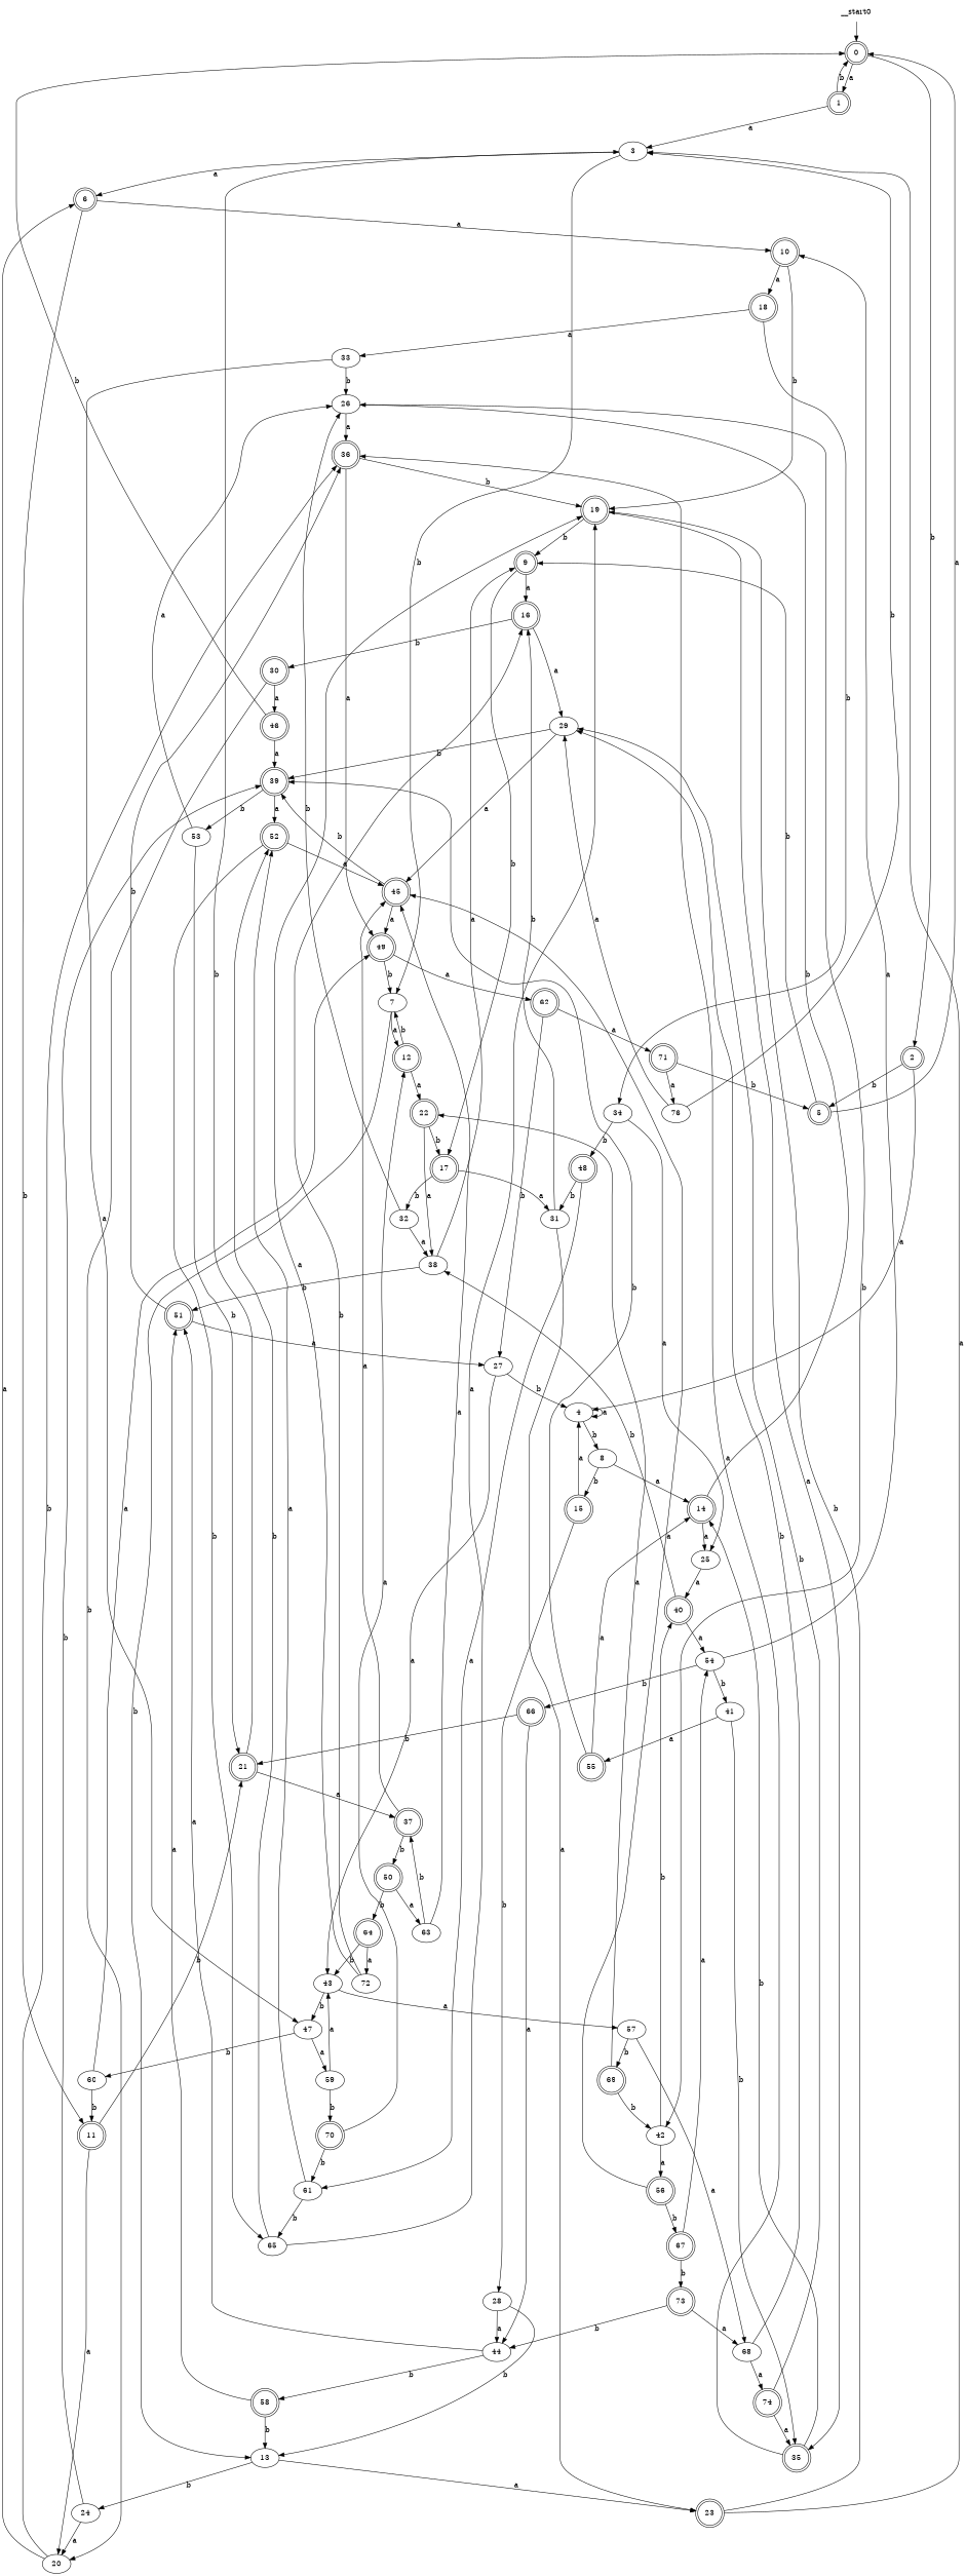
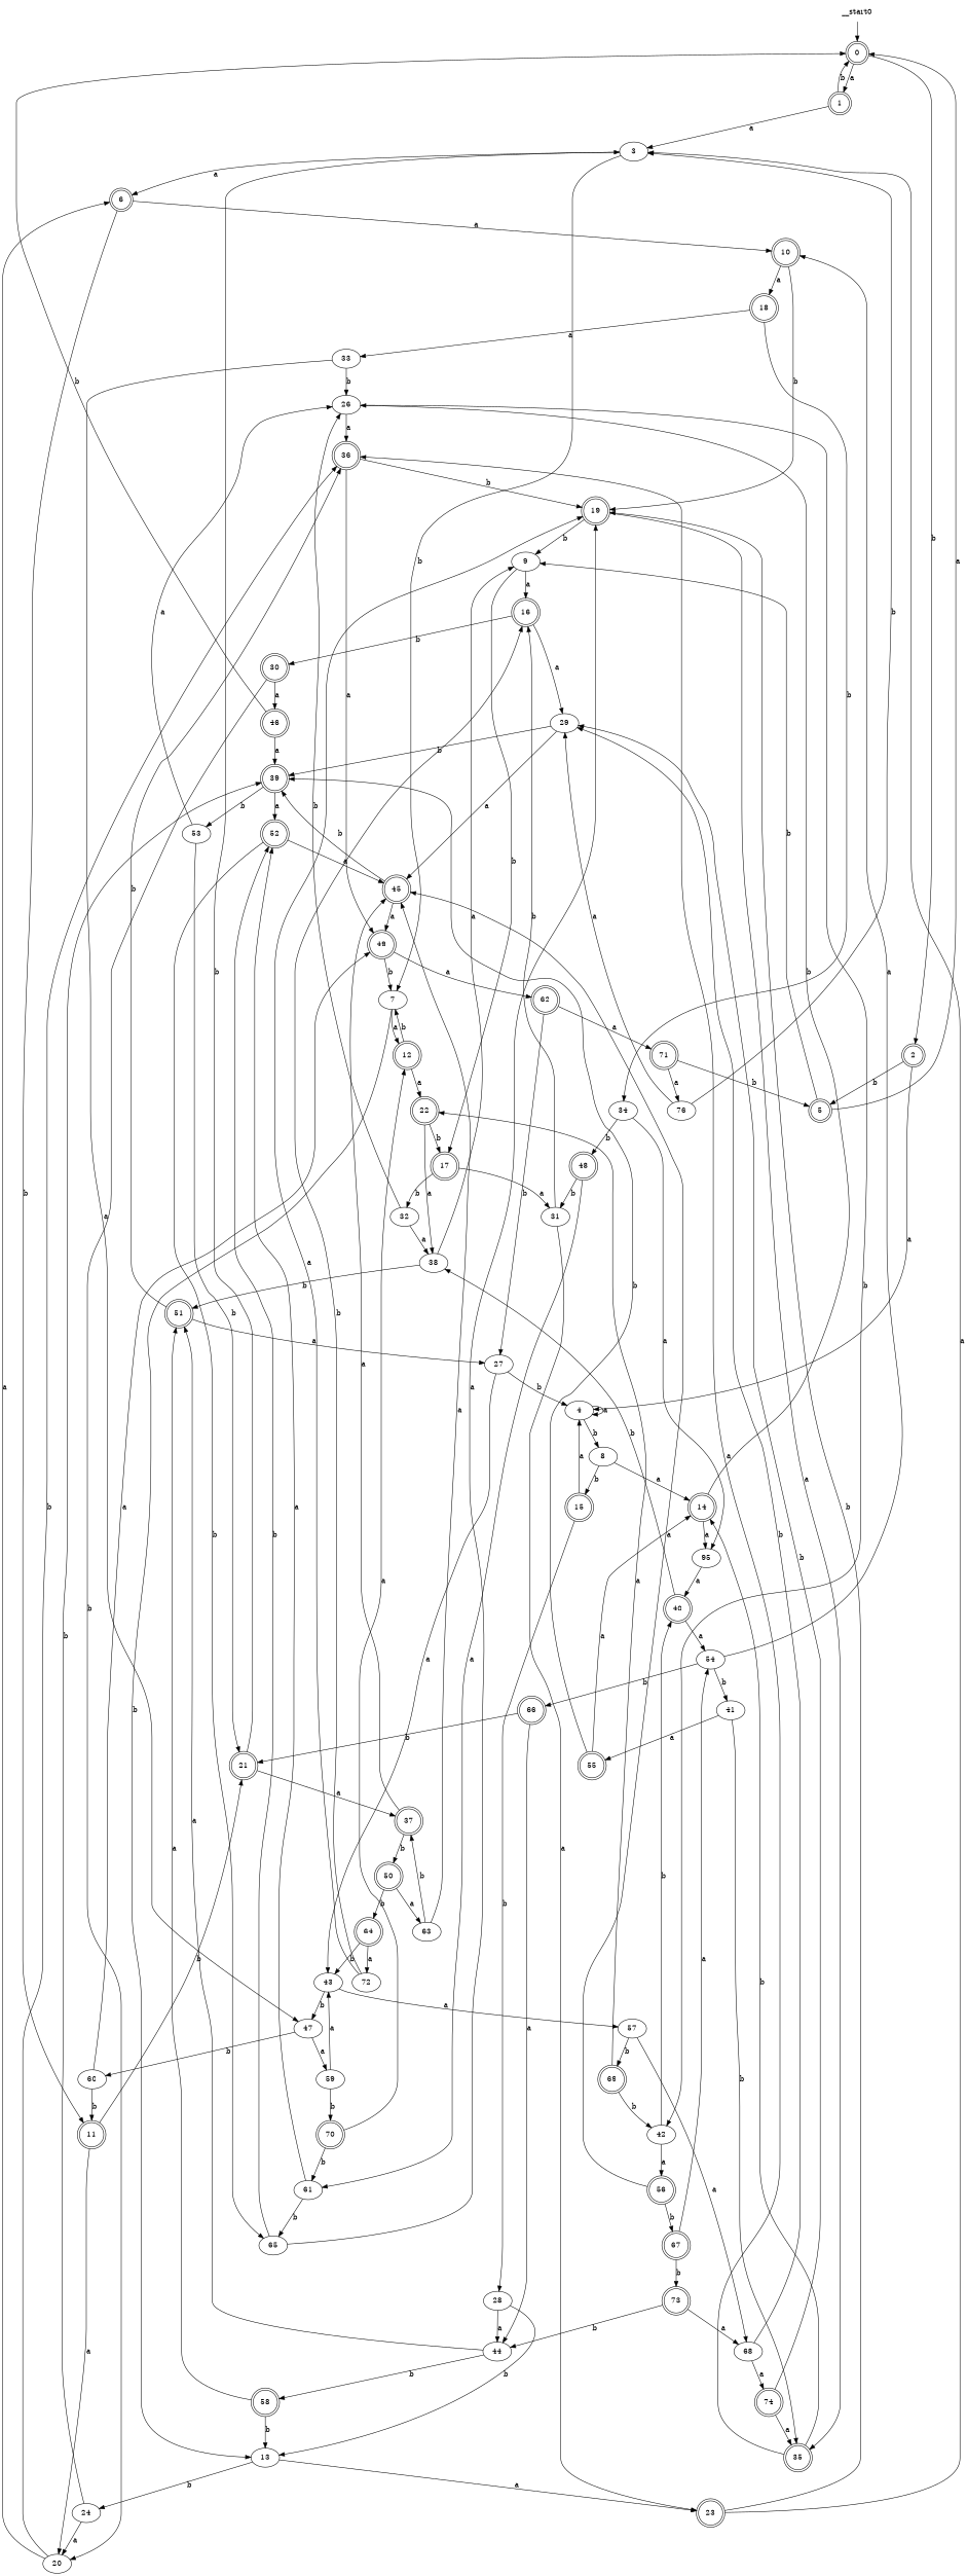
  digraph {
    node [shape=doublecircle]
    __start0 [shape=none]
    0
    1
    2
    3 [shape=""]
    4 [shape=""]
    5
    6
    7 [shape=""]
    8 [shape=""]
-   9
+   9 [shape=ellipse]
    10
    11
    12
    13 [shape=""]
    14
    15
    16
    17
    18
    19
    20 [shape=""]
    21
    22
    23
    24 [shape=""]
-   25 [shape=""]
+   25 [label=95 shape=""]
    26 [shape=""]
    28 [shape=""]
    29 [shape=""]
    30
    31 [shape=""]
    32 [shape=""]
    33 [shape=""]
    34 [shape=""]
    35
    36
    37
    38 [shape=""]
    39
    40
    42 [shape=""]
    27 [shape=""]
    43 [shape=""]
    44 [shape=""]
    45
    46
    47 [shape=""]
    48
    49
    50
    51
    52
    53 [shape=""]
    54 [shape=""]
    41 [shape=""]
    55
    56
    57 [shape=""]
    58
    59 [shape=""]
    60 [shape=""]
    61 [shape=""]
    62
    63 [shape=""]
    64
    65 [shape=""]
    66
    67
    68 [shape=""]
    69
    70
    71
    72 [shape=""]
    73
    74
    n77 [label=76 shape=""]
    __start0 -> 0
    0 -> 1 [label=a]
    0 -> 2 [label=b]
    1 -> 0 [label=b]
    1 -> 3 [label=a]
    2 -> 4 [label=a]
    2 -> 5 [label=b]
    3 -> 6 [label=a]
    3 -> 7 [label=b]
    4 -> 4 [label=a]
    4 -> 8 [label=b]
    5 -> 0 [label=a]
    5 -> 9 [label=b]
    6 -> 10 [label=a]
    6 -> 11 [label=b]
    7 -> 12 [label=a]
    7 -> 13 [label=b]
    8 -> 14 [label=a]
    8 -> 15 [label=b]
    9 -> 16 [label=a]
    9 -> 17 [label=b]
    10 -> 18 [label=a]
    10 -> 19 [label=b]
    11 -> 20 [label=a]
    11 -> 21 [label=b]
    12 -> 7 [label=b]
    12 -> 22 [label=a]
    13 -> 23 [label=a]
    13 -> 24 [label=b]
    14 -> 25 [label=a]
    14 -> 26 [label=b]
    15 -> 4 [label=a]
    15 -> 28 [label=b]
    16 -> 29 [label=a]
    16 -> 30 [label=b]
    17 -> 31 [label=a]
    17 -> 32 [label=b]
    18 -> 33 [label=a]
    18 -> 34 [label=b]
    19 -> 9 [label=b]
    19 -> 35 [label=a]
    20 -> 6 [label=a]
    20 -> 36 [label=b]
    21 -> 3 [label=b]
    21 -> 37 [label=a]
    22 -> 17 [label=b]
    22 -> 38 [label=a]
    23 -> 3 [label=a]
    23 -> 19 [label=b]
    24 -> 20 [label=a]
    24 -> 39 [label=b]
    25 -> 40 [label=a]
    26 -> 36 [label=a]
    26 -> 42 [label=b]
    28 -> 13 [label=b]
    28 -> 44 [label=a]
    29 -> 39 [label=b]
    29 -> 45 [label=a]
    30 -> 20 [label=b]
    30 -> 46 [label=a]
    31 -> 16 [label=b]
    31 -> 23 [label=a]
    32 -> 26 [label=b]
    32 -> 38 [label=a]
    33 -> 26 [label=b]
    33 -> 47 [label=a]
    34 -> 25 [label=a]
    34 -> 48 [label=b]
    35 -> 14 [label=b]
    35 -> 36 [label=a]
    36 -> 19 [label=b]
    36 -> 49 [label=a]
    37 -> 45 [label=a]
    37 -> 50 [label=b]
    38 -> 9 [label=a]
    38 -> 51 [label=b]
    39 -> 52 [label=a]
    39 -> 53 [label=b]
    40 -> 38 [label=b]
    40 -> 54 [label=a]
    42 -> 40 [label=b]
    42 -> 56 [label=a]
    27 -> 4 [label=b]
    27 -> 43 [label=a]
    43 -> 47 [label=b]
    43 -> 57 [label=a]
    44 -> 51 [label=a]
    44 -> 58 [label=b]
    45 -> 39 [label=b]
    45 -> 49 [label=a]
    46 -> 0 [label=b]
    46 -> 39 [label=a]
    47 -> 59 [label=a]
    47 -> 60 [label=b]
    48 -> 31 [label=b]
    48 -> 61 [label=a]
    49 -> 7 [label=b]
    49 -> 62 [label=a]
    50 -> 63 [label=a]
    50 -> 64 [label=b]
    51 -> 36 [label=b]
    51 -> 27 [label=a]
    52 -> 45 [label=a]
    52 -> 65 [label=b]
    53 -> 21 [label=b]
    53 -> 26 [label=a]
    54 -> 10 [label=a]
    54 -> 41 [label=b]
    54 -> 66 [label=b]
    41 -> 35 [label=b]
    41 -> 55 [label=a]
    55 -> 14 [label=a]
    55 -> 39 [label=b]
    56 -> 45 [label=a]
    56 -> 67 [label=b]
    57 -> 68 [label=a]
    57 -> 69 [label=b]
    58 -> 13 [label=b]
    58 -> 51 [label=a]
    59 -> 43 [label=a]
    59 -> 70 [label=b]
    60 -> 11 [label=b]
    60 -> 49 [label=a]
    61 -> 52 [label=a]
    61 -> 65 [label=b]
    62 -> 27 [label=b]
    62 -> 71 [label=a]
    63 -> 37 [label=b]
    63 -> 45 [label=a]
    64 -> 43 [label=b]
    64 -> 72 [label=a]
    65 -> 19 [label=a]
    65 -> 52 [label=b]
    66 -> 21 [label=b]
    66 -> 44 [label=a]
    67 -> 54 [label=a]
    67 -> 73 [label=b]
    68 -> 29 [label=b]
    68 -> 74 [label=a]
    69 -> 22 [label=a]
    69 -> 42 [label=b]
    70 -> 12 [label=a]
    70 -> 61 [label=b]
    71 -> 5 [label=b]
    71 -> n77 [label=a]
    72 -> 16 [label=b]
    72 -> 19 [label=a]
    73 -> 44 [label=b]
    73 -> 68 [label=a]
    74 -> 29 [label=b]
    74 -> 35 [label=a]
    n77 -> 3 [label=b]
    n77 -> 29 [label=a]
  }
